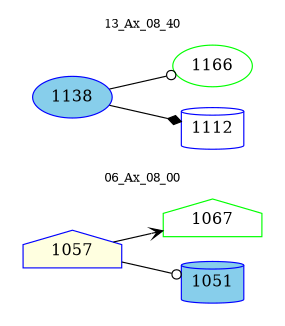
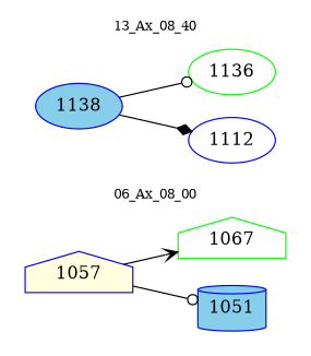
  digraph {
    rankdir=LR
    node [color=blue fillcolor=white shape=house style=filled]
    edge [arrowhead=odot color=black]
    n1 [fillcolor=lightyellow label=1057]
    n2 [fillcolor=skyblue label=1051 shape=cylinder]
    n3 [color=green label=1067]
    n4 [fillcolor=skyblue label=1138 shape=ellipse]
-   n5 [label=1112 shape=cylinder]
-   n6 [color=green label=1166 shape=ellipse]
+   n5 [label=1112 shape=ellipse]
+   n6 [color=green label=1136 shape=ellipse]
    subgraph cluster_1 {
      color=white
      fontsize=10
      label="06_Ax_08_00"
      n1
      n2
      n3
    }
    subgraph cluster_2 {
      color=white
      fontsize=10
      label="13_Ax_08_40"
      n4
      n5
      n6
    }
    n1 -> n2
    n1 -> n3 [arrowhead=vee]
    n4 -> n5 [arrowhead=diamond]
    n4 -> n6
  }
